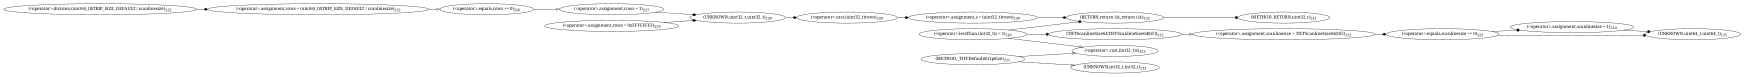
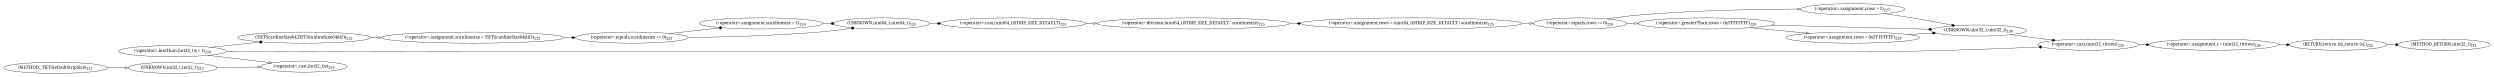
  digraph {
    fontname="Noto Serif"
    rankdir=LR
    node [fontname="Noto Serif"]
    edge [arrowhead=onormal fontname="Noto Serif"]
    n1 [label=<(RETURN,return (s);,return (s);)<SUB>232</SUB>>]
    n2 [label=<(METHOD_RETURN,uint32_t)<SUB>211</SUB>>]
    n3 [label=<(&lt;operator&gt;.lessThan,(int32_t)s &lt; 1)<SUB>210</SUB>>]
    n4 [label=<(TIFFScanlineSize64,TIFFScanlineSize64(tif))<SUB>222</SUB>>]
    n5 [label=<(&lt;operator&gt;.cast,(int32_t)s)<SUB>253</SUB>>]
    n6 [label=<(&lt;operator&gt;.assignment,scanlinesize = TIFFScanlineSize64(tif))<SUB>222</SUB>>]
    n7 [label=<(&lt;operator&gt;.equals,scanlinesize == 0)<SUB>223</SUB>>]
    n8 [label=<(&lt;operator&gt;.assignment,scanlinesize = 1)<SUB>224</SUB>>]
    n9 [label=<(UNKNOWN,uint64_t,uint64_t)<SUB>225</SUB>>]
    n10 [label=<(&lt;operator&gt;.assignment,rows = (uint64_t)STRIP_SIZE_DEFAULT / scanlinesize)<SUB>225</SUB>>]
    n11 [label=<(&lt;operator&gt;.equals,rows == 0)<SUB>226</SUB>>]
    n12 [label=<(&lt;operator&gt;.assignment,rows = 1)<SUB>227</SUB>>]
+   n13 [label=<(&lt;operator&gt;.greaterThan,rows &gt; 0xFFFFFFFF)<SUB>228</SUB>>]
    n14 [label=<(&lt;operator&gt;.assignment,s = (uint32_t)rows)<SUB>230</SUB>>]
    n15 [label=<(UNKNOWN,int32_t,int32_t)<SUB>213</SUB>>]
+   n16 [label=<(&lt;operator&gt;.cast,(uint64_t)STRIP_SIZE_DEFAULT)<SUB>225</SUB>>]
    n17 [label=<(&lt;operator&gt;.division,(uint64_t)STRIP_SIZE_DEFAULT / scanlinesize)<SUB>225</SUB>>]
    n18 [label=<(UNKNOWN,uint32_t,uint32_t)<SUB>230</SUB>>]
    n19 [label=<(&lt;operator&gt;.assignment,rows = 0xFFFFFFFF)<SUB>229</SUB>>]
    n20 [label=<(&lt;operator&gt;.cast,(uint32_t)rows)<SUB>230</SUB>>]
    n21 [label=<(METHOD,_TIFFDefaultStripSize)<SUB>211</SUB>>]
    n1 -> n2 [arrowhead=dot]
-   n3 -> n1 [arrowhead=dot]
+   n3 -> n20 [arrowhead=dot]
    n3 -> n4 [arrowhead=dot]
    n3 -> n5
    n4 -> n6
    n6 -> n7 [arrowhead=diamond]
    n7 -> n8 [arrowhead=dot]
    n7 -> n9 [arrowhead=dot]
    n8 -> n9 [arrowhead=dot]
+   n9 -> n16 [arrowhead=diamond]
    n10 -> n11
    n11 -> n12
+   n11 -> n13
    n12 -> n18 [arrowhead=diamond]
+   n13 -> n18 [arrowhead=diamond]
+   n13 -> n19
    n14 -> n1 [arrowhead=diamond]
-   n21 -> n5
+   n15 -> n5
+   n16 -> n17
    n17 -> n10 [arrowhead=diamond]
    n18 -> n20 [arrowhead=diamond]
    n19 -> n18 [arrowhead=diamond]
    n20 -> n14 [arrowhead=diamond]
    n21 -> n15
  }
